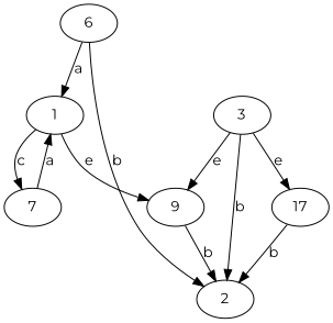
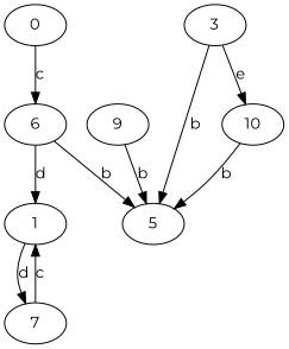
  strict digraph {
    fontname=Montserrat
    node [fontname=Montserrat]
    edge [fontname=Montserrat]
+   0
    6
    1
-   5 [label=2]
+   5
    7
    9
    3
-   10 [label=17]
-   6 -> 1 [label=a]
+   10
+   0 -> 6 [label=c]
+   6 -> 1 [label=d]
    6 -> 5 [label=b]
-   1 -> 7 [label=c]
-   1 -> 9 [label=e]
-   7 -> 1 [label=a]
+   1 -> 7 [label=d]
+   7 -> 1 [label=c]
    9 -> 5 [label=b]
    3 -> 5 [label=b]
-   3 -> 9 [label=e]
    3 -> 10 [label=e]
    10 -> 5 [label=b]
  }
